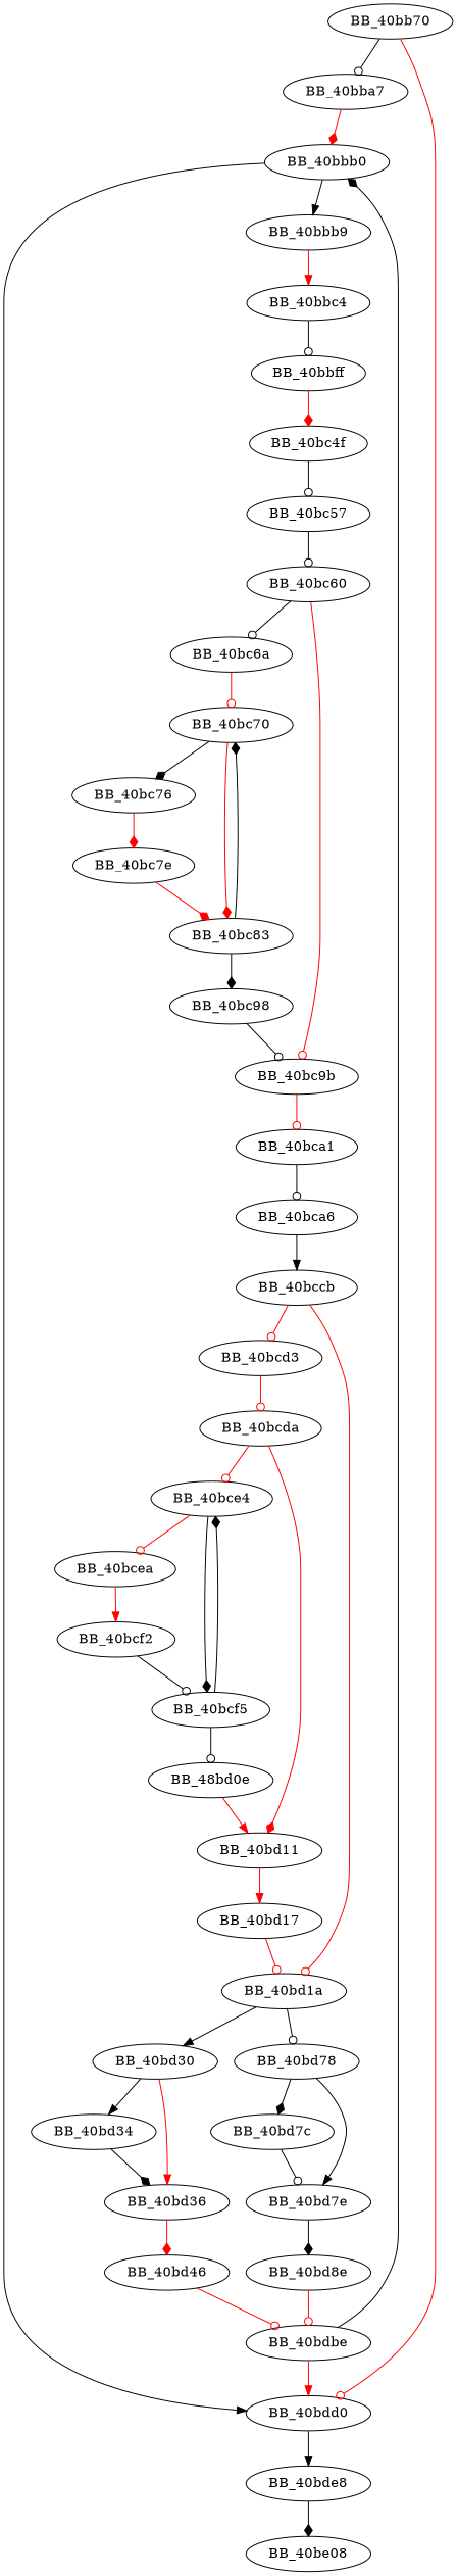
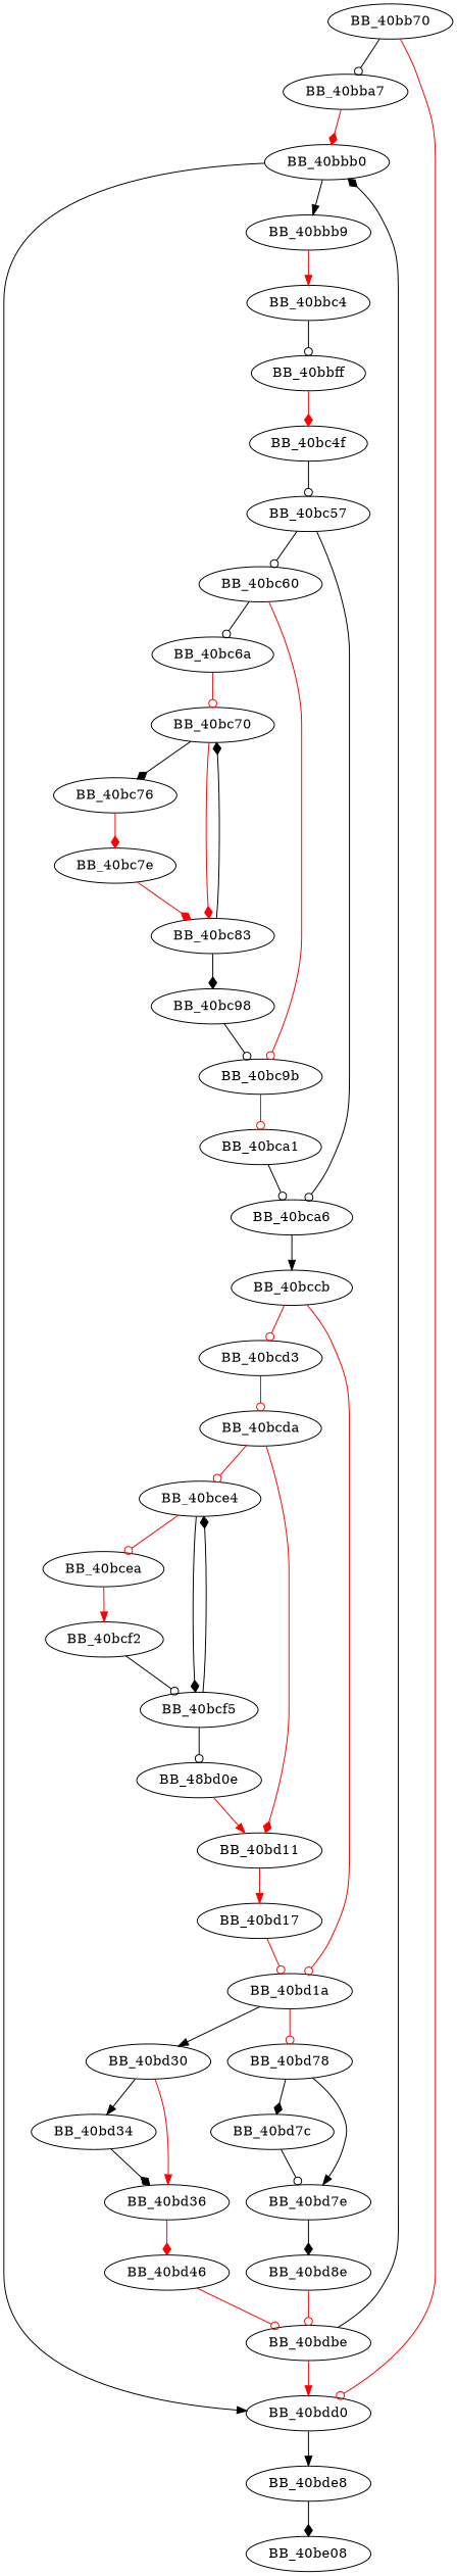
  digraph {
    edge [arrowhead=odot color=black]
    BB_40bb70
    BB_40bba7
    BB_40bdd0
    BB_40bbb0
    BB_40bde8
    BB_40bbb9
    BB_40be08
    BB_40bbc4
    BB_40bbff
    BB_40bc4f
    BB_40bc57
    BB_40bc60
    BB_40bca6
    BB_40bc6a
    BB_40bc9b
    BB_40bccb
    BB_40bc70
    BB_40bca1
    BB_40bcd3
    BB_40bd1a
    BB_40bc76
    BB_40bc83
    BB_40bc7e
    BB_40bc98
    BB_40bcda
    BB_40bce4
    BB_40bd11
    BB_40bd30
    BB_40bd78
    BB_40bcea
    BB_40bcf5
    BB_40bd17
    BB_40bd34
    BB_40bd36
    BB_40bd7c
    BB_40bd7e
    BB_40bcf2
    n38 [label=BB_48bd0e]
    BB_40bd46
    BB_40bd8e
    BB_40bdbe
    BB_40bb70 -> BB_40bba7
    BB_40bb70 -> BB_40bdd0 [color=red]
    BB_40bba7 -> BB_40bbb0 [arrowhead=diamond color=red]
    BB_40bdd0 -> BB_40bde8 [arrowhead=normal]
    BB_40bbb0 -> BB_40bdd0 [arrowhead=normal]
    BB_40bbb0 -> BB_40bbb9 [arrowhead=normal]
    BB_40bde8 -> BB_40be08 [arrowhead=diamond]
    BB_40bbb9 -> BB_40bbc4 [arrowhead=normal color=red]
    BB_40bbc4 -> BB_40bbff
    BB_40bbff -> BB_40bc4f [arrowhead=diamond color=red]
    BB_40bc4f -> BB_40bc57
    BB_40bc57 -> BB_40bc60
+   BB_40bc57 -> BB_40bca6
    BB_40bc60 -> BB_40bc6a
    BB_40bc60 -> BB_40bc9b [color=red]
    BB_40bca6 -> BB_40bccb [arrowhead=normal]
    BB_40bc6a -> BB_40bc70 [color=red]
    BB_40bc9b -> BB_40bca1 [color=red]
    BB_40bccb -> BB_40bcd3 [color=red]
    BB_40bccb -> BB_40bd1a [color=red]
    BB_40bc70 -> BB_40bc76 [arrowhead=diamond]
    BB_40bc70 -> BB_40bc83 [arrowhead=diamond color=red]
    BB_40bca1 -> BB_40bca6
    BB_40bcd3 -> BB_40bcda [color=red]
    BB_40bd1a -> BB_40bd30 [arrowhead=normal]
-   BB_40bd1a -> BB_40bd78
+   BB_40bd1a -> BB_40bd78 [color=red]
    BB_40bc76 -> BB_40bc7e [arrowhead=diamond color=red]
    BB_40bc83 -> BB_40bc70 [arrowhead=diamond]
    BB_40bc83 -> BB_40bc98 [arrowhead=diamond]
    BB_40bc7e -> BB_40bc83 [arrowhead=diamond color=red]
    BB_40bc98 -> BB_40bc9b
    BB_40bcda -> BB_40bce4 [color=red]
    BB_40bcda -> BB_40bd11 [arrowhead=diamond color=red]
    BB_40bce4 -> BB_40bcea [color=red]
    BB_40bce4 -> BB_40bcf5 [arrowhead=diamond]
    BB_40bd11 -> BB_40bd17 [arrowhead=normal color=red]
    BB_40bd30 -> BB_40bd34 [arrowhead=normal]
    BB_40bd30 -> BB_40bd36 [arrowhead=normal color=red]
    BB_40bd78 -> BB_40bd7c [arrowhead=diamond]
    BB_40bd78 -> BB_40bd7e [arrowhead=normal]
    BB_40bcea -> BB_40bcf2 [arrowhead=normal color=red]
    BB_40bcf5 -> BB_40bce4 [arrowhead=diamond]
    BB_40bcf5 -> n38
    BB_40bd17 -> BB_40bd1a [color=red]
    BB_40bd34 -> BB_40bd36 [arrowhead=diamond]
    BB_40bd36 -> BB_40bd46 [arrowhead=diamond color=red]
    BB_40bd7c -> BB_40bd7e
    BB_40bd7e -> BB_40bd8e [arrowhead=diamond]
    BB_40bcf2 -> BB_40bcf5
    n38 -> BB_40bd11 [arrowhead=normal color=red]
    BB_40bd46 -> BB_40bdbe [color=red]
    BB_40bd8e -> BB_40bdbe [color=red]
    BB_40bdbe -> BB_40bdd0 [arrowhead=normal color=red]
    BB_40bdbe -> BB_40bbb0 [arrowhead=diamond]
  }
